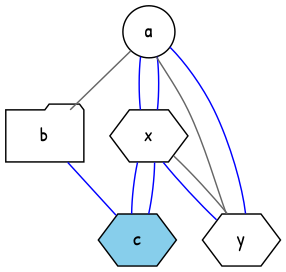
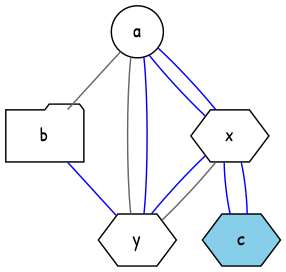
  graph {
    fontname="Patrick Hand"
    node [fillcolor=white fontname="Patrick Hand" shape=hexagon style=filled]
    edge [color=blue fontname="Patrick Hand"]
    a [shape=circle]
    b [shape=folder]
    x
    y
    c [fillcolor=skyblue]
    a -- b [color=gray40]
    a -- x
    a -- x
    a -- y [color=gray40]
    a -- y
-   b -- c
+   b -- y
    x -- y [w=0.0]
    x -- y [color=gray40 w=1.0]
    x -- c [w=18446744073709551617.0]
    x -- c [w=127.0]
  }
